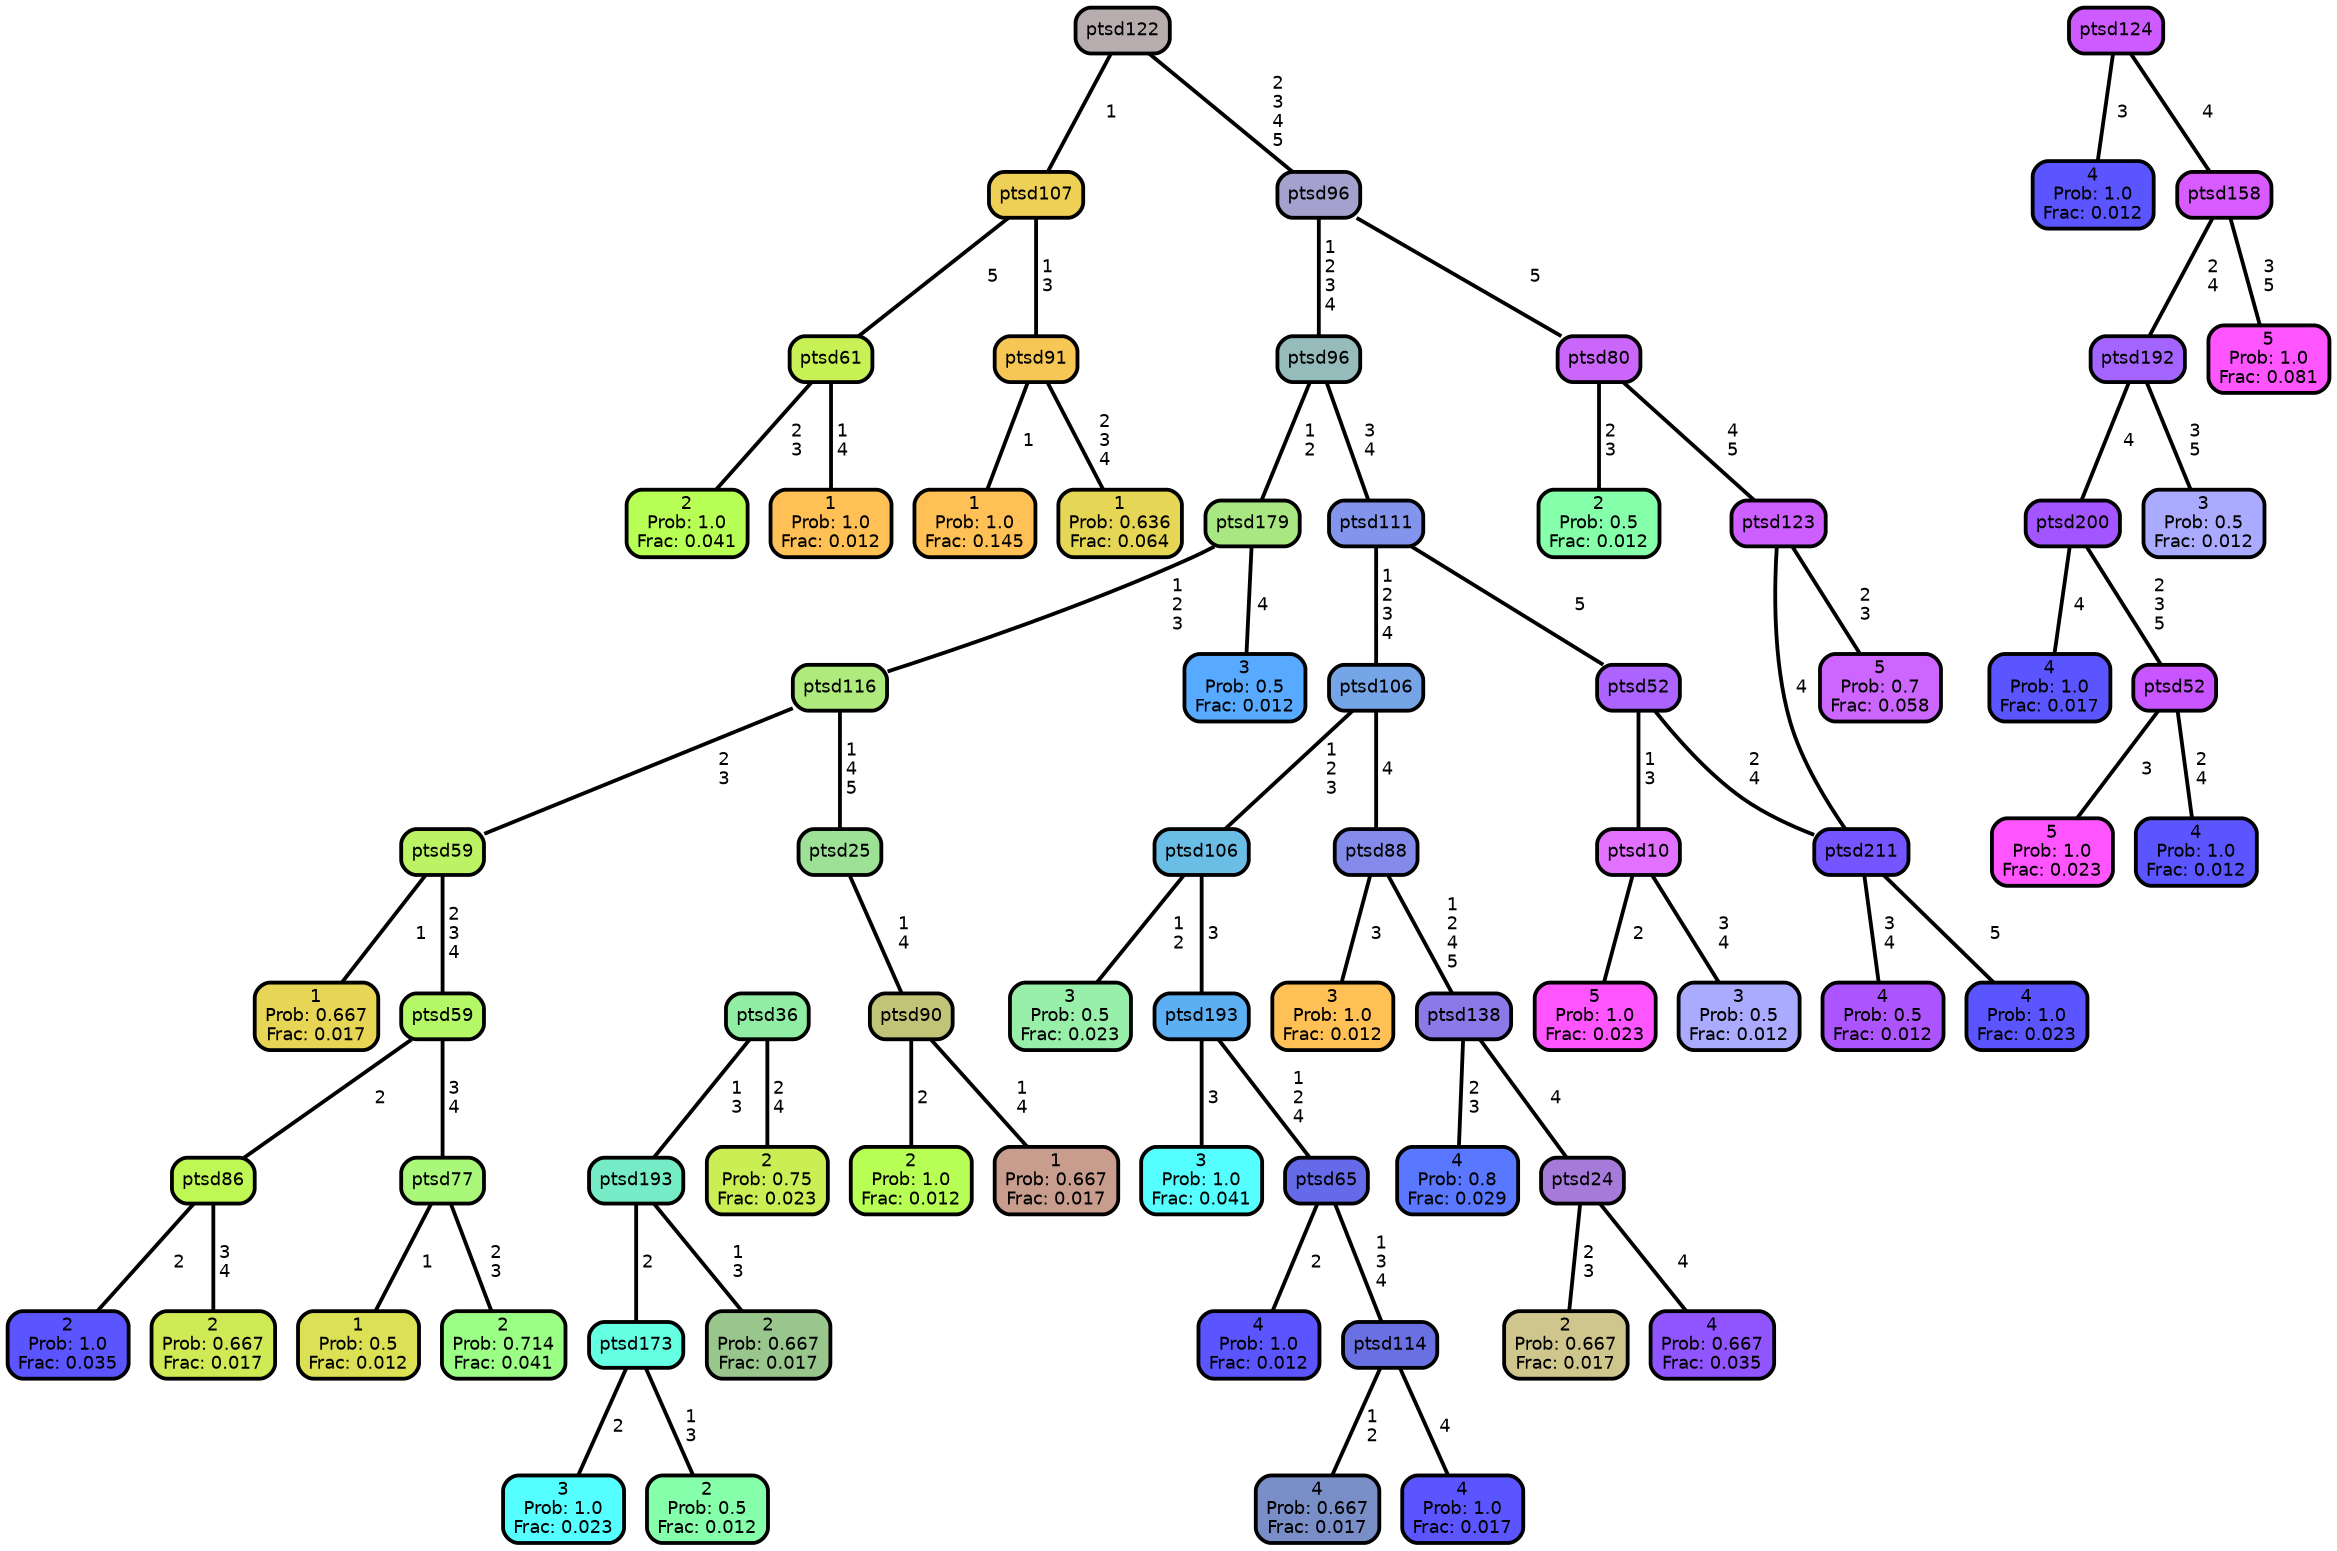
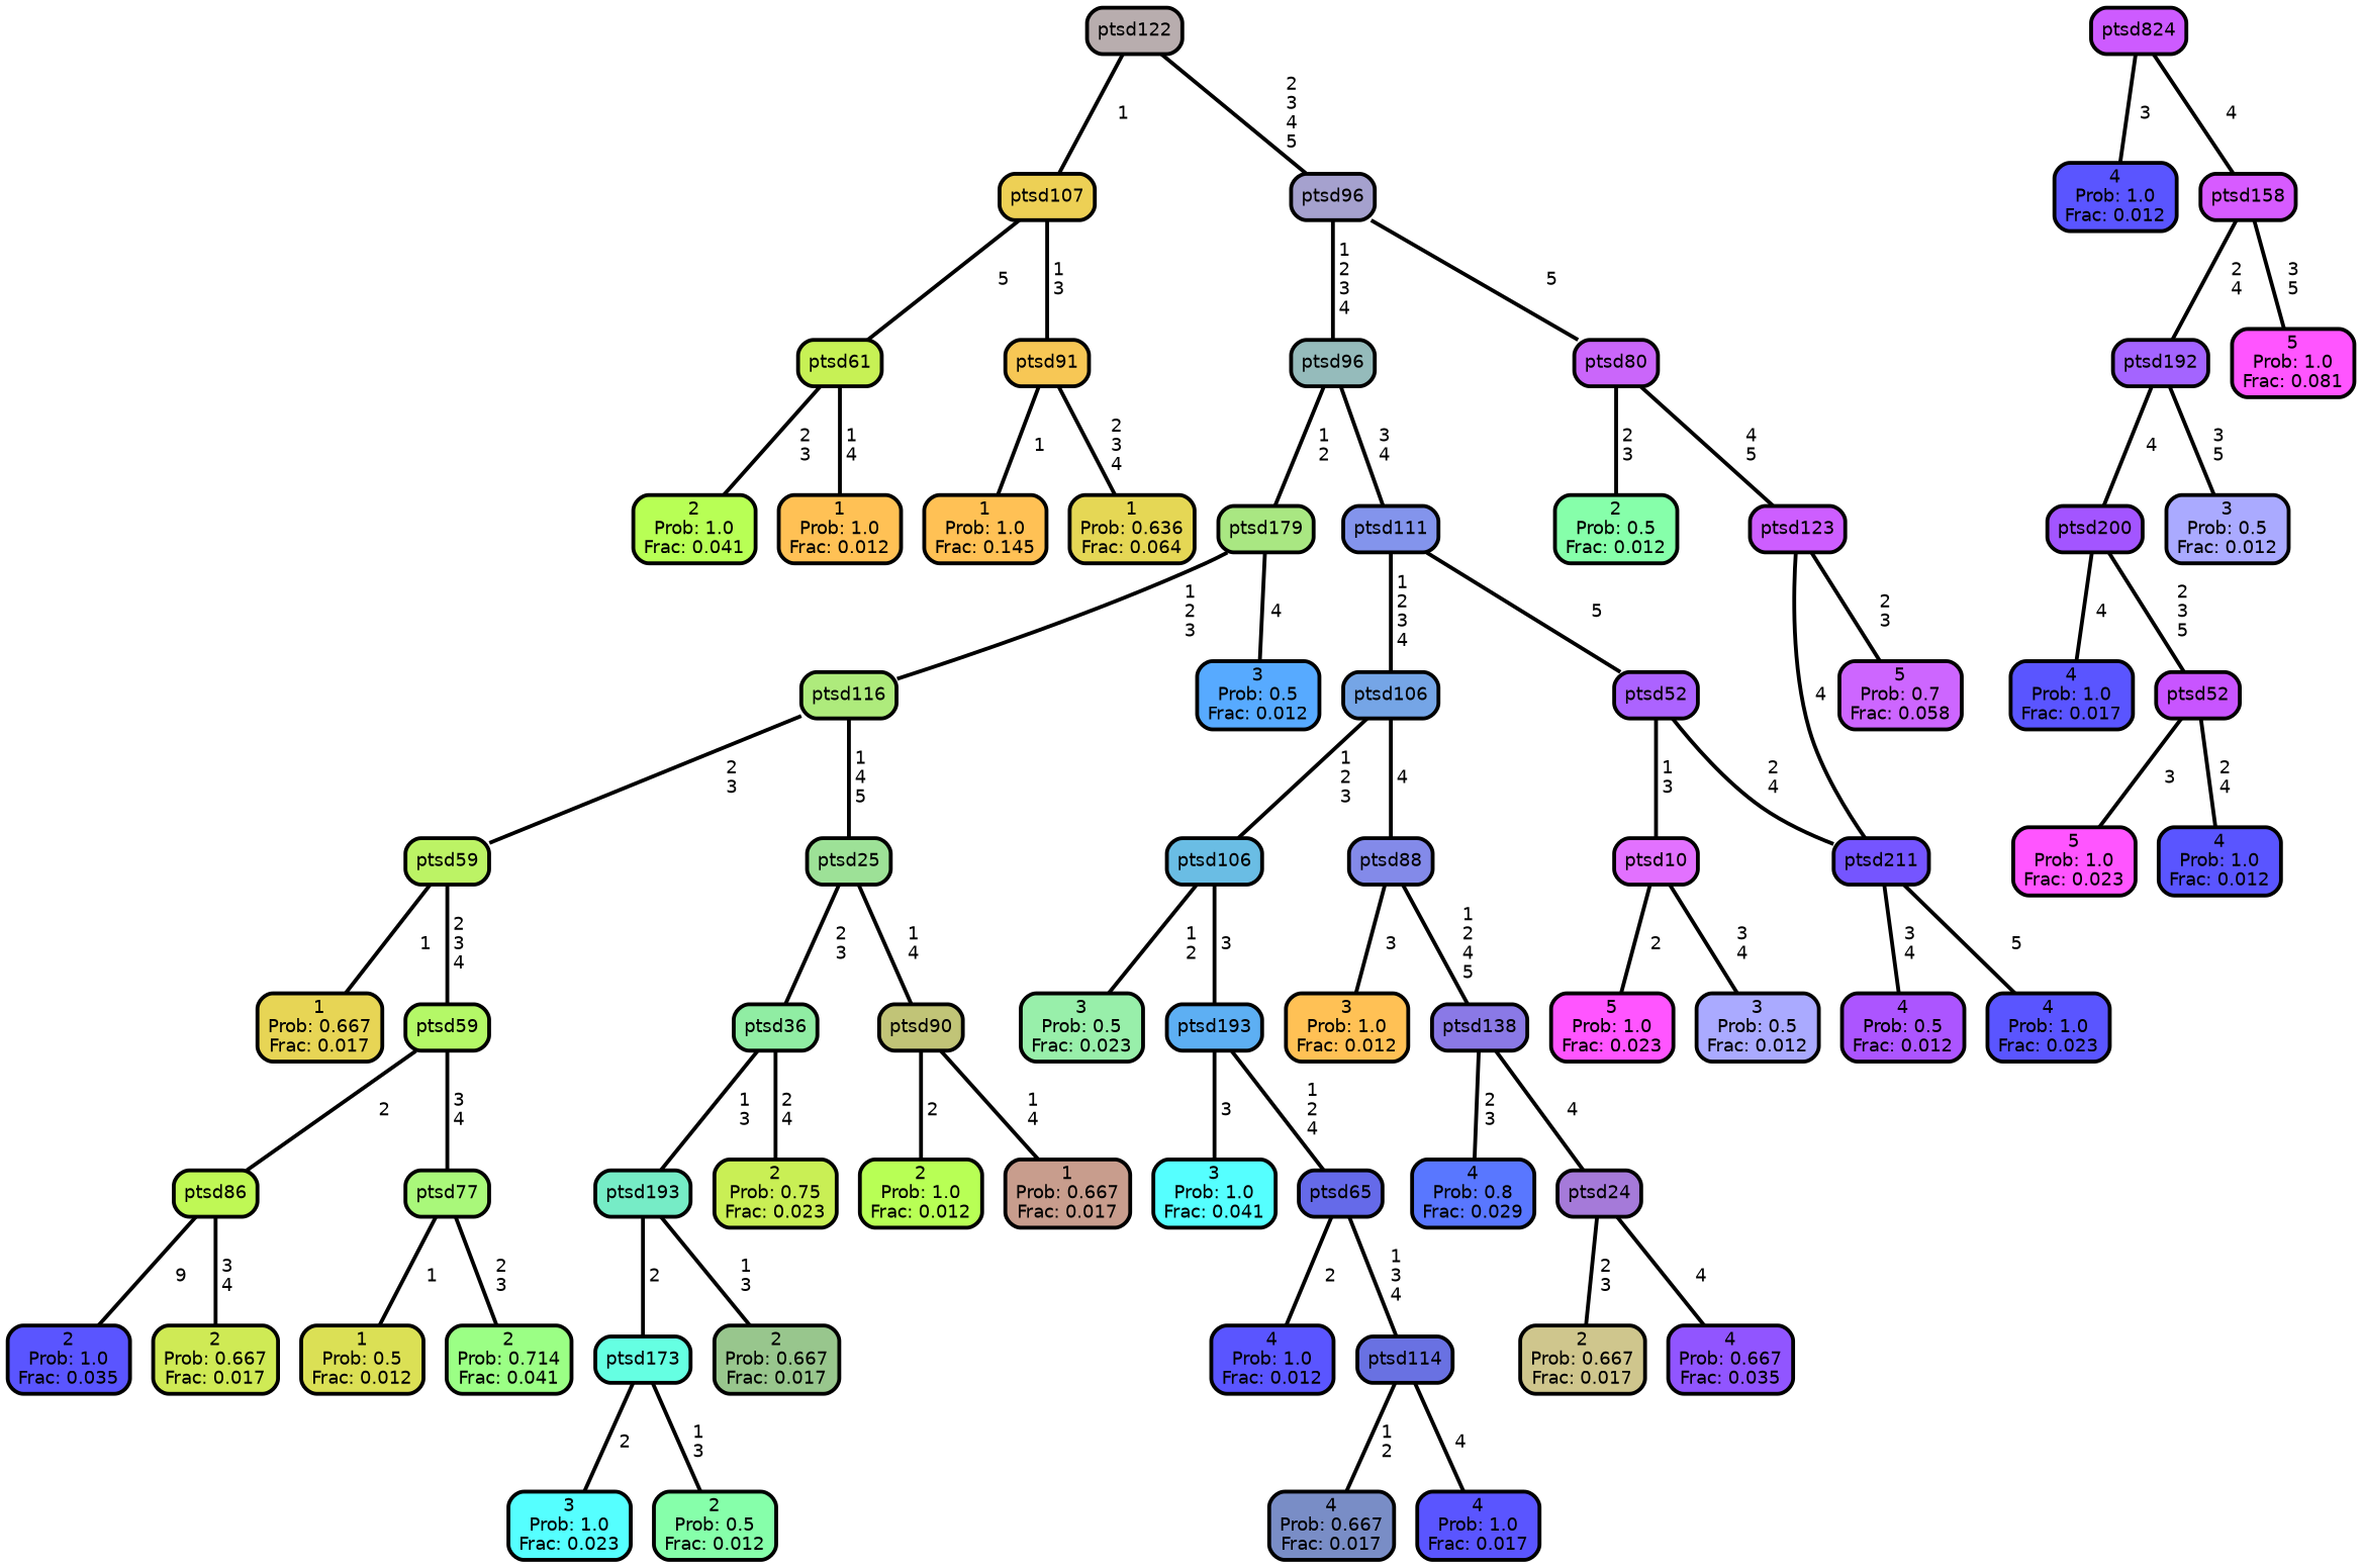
  graph {
    ranksep="0 equally"
    splines=straight
    node [color=black fillcolor="#5a55ff" fontcolor=black fontname=helvetica penwidth=3 shape=box style="filled, rounded"]
    edge [color=black fontname=helvetica penwidth=3]
    n1 [fillcolor="#b8ff55" label="2\nProb: 1.0\nFrac: 0.041"]
    n2 [fillcolor="#c7f155" label=ptsd61]
    n3 [fillcolor="#ffc155" label="1\nProb: 1.0\nFrac: 0.012"]
    n4 [fillcolor="#edd055" label=ptsd107]
    n5 [fillcolor="#f7c755" label=ptsd91]
    n6 [fillcolor="#ffc155" label="1\nProb: 1.0\nFrac: 0.145"]
    n7 [fillcolor="#e5d755" label="1\nProb: 0.636\nFrac: 0.064"]
    n8 [fillcolor="#b8adae" label=ptsd122]
    n9 [fillcolor="#a5a1ce" label=ptsd96]
    n10 [fillcolor="#95bbbb" label=ptsd96]
    n11 [fillcolor="#ca66fa" label=ptsd80]
    n12 [fillcolor="#e7d555" label="1\nProb: 0.667\nFrac: 0.017"]
    n13 [fillcolor="#bcf365" label=ptsd59]
    n14 [fillcolor="#b4f867" label=ptsd59]
    n15 [fillcolor="#bff855" label=ptsd86]
    n16 [fillcolor="#a9f87a" label=ptsd77]
    n17 [label="2\nProb: 1.0\nFrac: 0.035"]
    n18 [fillcolor="#cfea55" label="2\nProb: 0.667\nFrac: 0.017"]
    n19 [fillcolor="#dbe055" label="1\nProb: 0.5\nFrac: 0.012"]
    n20 [fillcolor="#9bff85" label="2\nProb: 0.714\nFrac: 0.041"]
    n21 [fillcolor="#aeeb7c" label=ptsd116]
    n22 [fillcolor="#9de197" label=ptsd25]
    n23 [fillcolor="#90eda3" label=ptsd36]
    n24 [fillcolor="#c1c477" label=ptsd90]
    n25 [fillcolor="#55ffff" label="3\nProb: 1.0\nFrac: 0.023"]
    n26 [fillcolor="#65ffe2" label=ptsd173]
    n27 [fillcolor="#86ffaa" label="2\nProb: 0.5\nFrac: 0.012"]
    n28 [fillcolor="#76ecc6" label=ptsd193]
    n29 [fillcolor="#98c68d" label="2\nProb: 0.667\nFrac: 0.017"]
    n30 [fillcolor="#c9ef55" label="2\nProb: 0.75\nFrac: 0.023"]
    n31 [fillcolor="#b8ff55" label="2\nProb: 1.0\nFrac: 0.012"]
    n32 [fillcolor="#c89d8d" label="1\nProb: 0.667\nFrac: 0.017"]
    n33 [fillcolor="#a9e782" label=ptsd179]
    n34 [fillcolor="#57aaff" label="3\nProb: 0.5\nFrac: 0.012"]
    n35 [fillcolor="#8394ec" label=ptsd111]
    n36 [fillcolor="#75a5e6" label=ptsd106]
    n37 [fillcolor="#ac63ff" label=ptsd52]
    n38 [fillcolor="#98efaa" label="3\nProb: 0.5\nFrac: 0.023"]
    n39 [fillcolor="#6abde4" label=ptsd106]
    n40 [fillcolor="#5daff3" label=ptsd193]
    n41 [fillcolor="#55ffff" label="3\nProb: 1.0\nFrac: 0.041"]
    n42 [fillcolor="#656ae9" label=ptsd65]
    n43 [label="4\nProb: 1.0\nFrac: 0.012"]
    n44 [fillcolor="#6971e2" label=ptsd114]
    n45 [fillcolor="#798dc6" label="4\nProb: 0.667\nFrac: 0.017"]
    n46 [label="4\nProb: 1.0\nFrac: 0.017"]
    n47 [fillcolor="#838ae9" label=ptsd88]
    n48 [fillcolor="#ffc155" label="3\nProb: 1.0\nFrac: 0.012"]
    n49 [fillcolor="#8a79e6" label=ptsd138]
    n50 [fillcolor="#5977ff" label="4\nProb: 0.8\nFrac: 0.029"]
    n51 [fillcolor="#a57ad9" label=ptsd24]
    n52 [fillcolor="#cfc68d" label="2\nProb: 0.667\nFrac: 0.017"]
    n53 [fillcolor="#9155ff" label="4\nProb: 0.667\nFrac: 0.035"]
    n54 [fillcolor="#e271ff" label=ptsd10]
    n55 [fillcolor="#7555ff" label=ptsd211]
    n56 [fillcolor="#ff55ff" label="5\nProb: 1.0\nFrac: 0.023"]
    n57 [fillcolor="#aaaaff" label="3\nProb: 0.5\nFrac: 0.012"]
    n58 [fillcolor="#ac55ff" label="4\nProb: 0.5\nFrac: 0.012"]
    n59 [label="4\nProb: 1.0\nFrac: 0.023"]
    n60 [fillcolor="#86ffaa" label="2\nProb: 0.5\nFrac: 0.012"]
    n61 [fillcolor="#cd5eff" label=ptsd123]
    n62 [fillcolor="#cd66ff" label="5\nProb: 0.7\nFrac: 0.058"]
-   n63 [fillcolor="#cd5bff" label=ptsd124]
+   n63 [fillcolor="#cd5bff" label=ptsd824]
    n64 [label="4\nProb: 1.0\nFrac: 0.012"]
    n65 [fillcolor="#d75bff" label=ptsd158]
    n66 [fillcolor="#a464ff" label=ptsd192]
    n67 [fillcolor="#ff55ff" label="5\nProb: 1.0\nFrac: 0.081"]
    n68 [label="4\nProb: 1.0\nFrac: 0.017"]
    n69 [fillcolor="#a355ff" label=ptsd200]
    n70 [fillcolor="#c855ff" label=ptsd52]
    n71 [fillcolor="#ff55ff" label="5\nProb: 1.0\nFrac: 0.023"]
    n72 [label="4\nProb: 1.0\nFrac: 0.012"]
    n73 [fillcolor="#aaaaff" label="3\nProb: 0.5\nFrac: 0.012"]
    subgraph sub_1 {
      rank=same
    }
    n2 -- n1 [label=" 2\n 3"]
    n2 -- n3 [label=" 1\n 4"]
    n4 -- n2 [label=" 5"]
    n4 -- n5 [label=" 1\n 3"]
    n5 -- n6 [label=" 1"]
    n5 -- n7 [label=" 2\n 3\n 4"]
    n8 -- n4 [label=" 1"]
    n8 -- n9 [label=" 2\n 3\n 4\n 5"]
    n9 -- n10 [label=" 1\n 2\n 3\n 4"]
    n9 -- n11 [label=" 5"]
    n10 -- n33 [label=" 1\n 2"]
    n10 -- n35 [label=" 3\n 4"]
    n11 -- n60 [label=" 2\n 3"]
    n11 -- n61 [label=" 4\n 5"]
    n13 -- n12 [label=" 1"]
    n13 -- n14 [label=" 2\n 3\n 4"]
    n14 -- n15 [label=" 2"]
    n14 -- n16 [label=" 3\n 4"]
-   n15 -- n17 [label=" 2"]
+   n15 -- n17 [label=" 9"]
    n15 -- n18 [label=" 3\n 4"]
    n16 -- n19 [label=" 1"]
    n16 -- n20 [label=" 2\n 3"]
    n21 -- n13 [label=" 2\n 3"]
    n21 -- n22 [label=" 1\n 4\n 5"]
+   n22 -- n23 [label=" 2\n 3"]
    n22 -- n24 [label=" 1\n 4"]
    n23 -- n28 [label=" 1\n 3"]
    n23 -- n30 [label=" 2\n 4"]
    n24 -- n31 [label=" 2"]
    n24 -- n32 [label=" 1\n 4"]
    n26 -- n25 [label=" 2"]
    n26 -- n27 [label=" 1\n 3"]
    n28 -- n26 [label=" 2"]
    n28 -- n29 [label=" 1\n 3"]
    n33 -- n21 [label=" 1\n 2\n 3"]
    n33 -- n34 [label=" 4"]
    n35 -- n36 [label=" 1\n 2\n 3\n 4"]
    n35 -- n37 [label=" 5"]
    n36 -- n39 [label=" 1\n 2\n 3"]
    n36 -- n47 [label=" 4"]
    n37 -- n54 [label=" 1\n 3"]
    n37 -- n55 [label=" 2\n 4"]
    n39 -- n38 [label=" 1\n 2"]
    n39 -- n40 [label=" 3"]
    n40 -- n41 [label=" 3"]
    n40 -- n42 [label=" 1\n 2\n 4"]
    n42 -- n43 [label=" 2"]
    n42 -- n44 [label=" 1\n 3\n 4"]
    n44 -- n45 [label=" 1\n 2"]
    n44 -- n46 [label=" 4"]
    n47 -- n48 [label=" 3"]
    n47 -- n49 [label=" 1\n 2\n 4\n 5"]
    n49 -- n50 [label=" 2\n 3"]
    n49 -- n51 [label=" 4"]
    n51 -- n52 [label=" 2\n 3"]
    n51 -- n53 [label=" 4"]
    n54 -- n56 [label=" 2"]
    n54 -- n57 [label=" 3\n 4"]
    n55 -- n58 [label=" 3\n 4"]
    n55 -- n59 [label=" 5"]
    n61 -- n55 [label=" 4"]
    n61 -- n62 [label=" 2\n 3"]
    n63 -- n64 [label=" 3"]
    n63 -- n65 [label=" 4"]
    n65 -- n66 [label=" 2\n 4"]
    n65 -- n67 [label=" 3\n 5"]
    n66 -- n69 [label=" 4"]
    n66 -- n73 [label=" 3\n 5"]
    n69 -- n68 [label=" 4"]
    n69 -- n70 [label=" 2\n 3\n 5"]
    n70 -- n71 [label=" 3"]
    n70 -- n72 [label=" 2\n 4"]
  }
